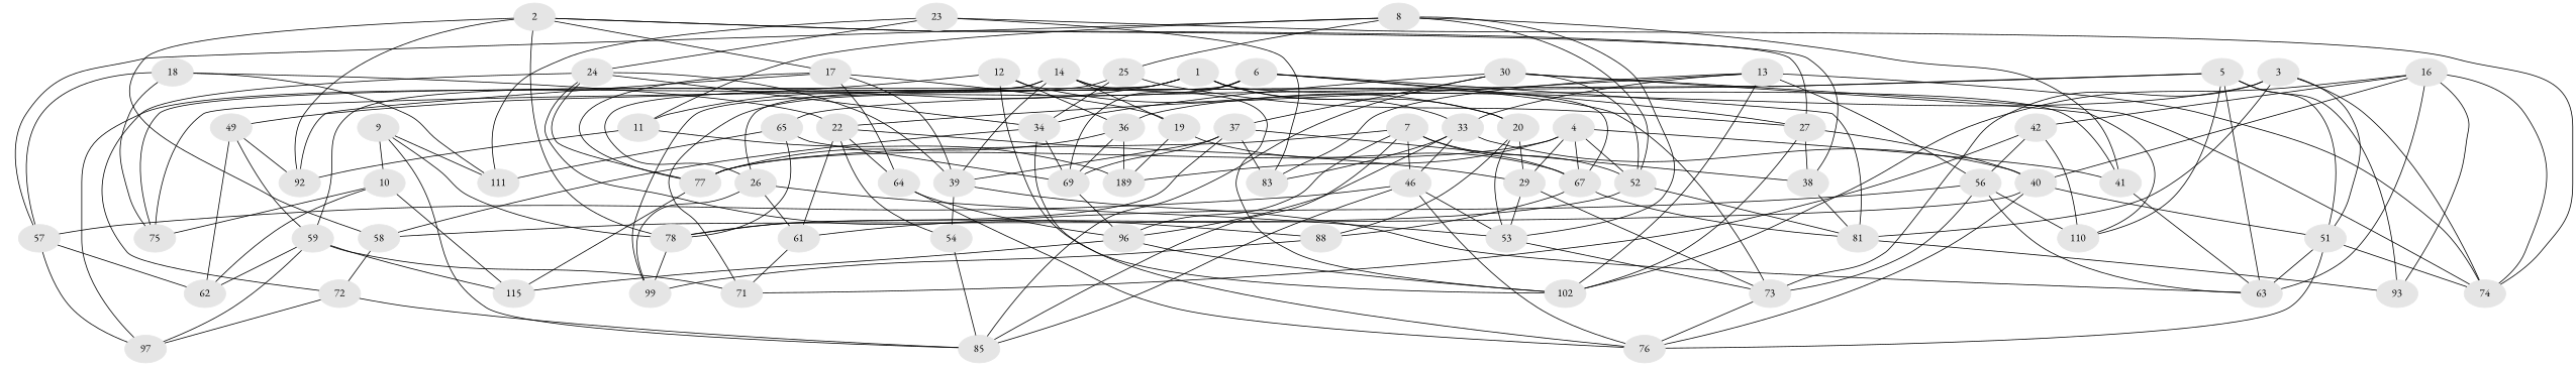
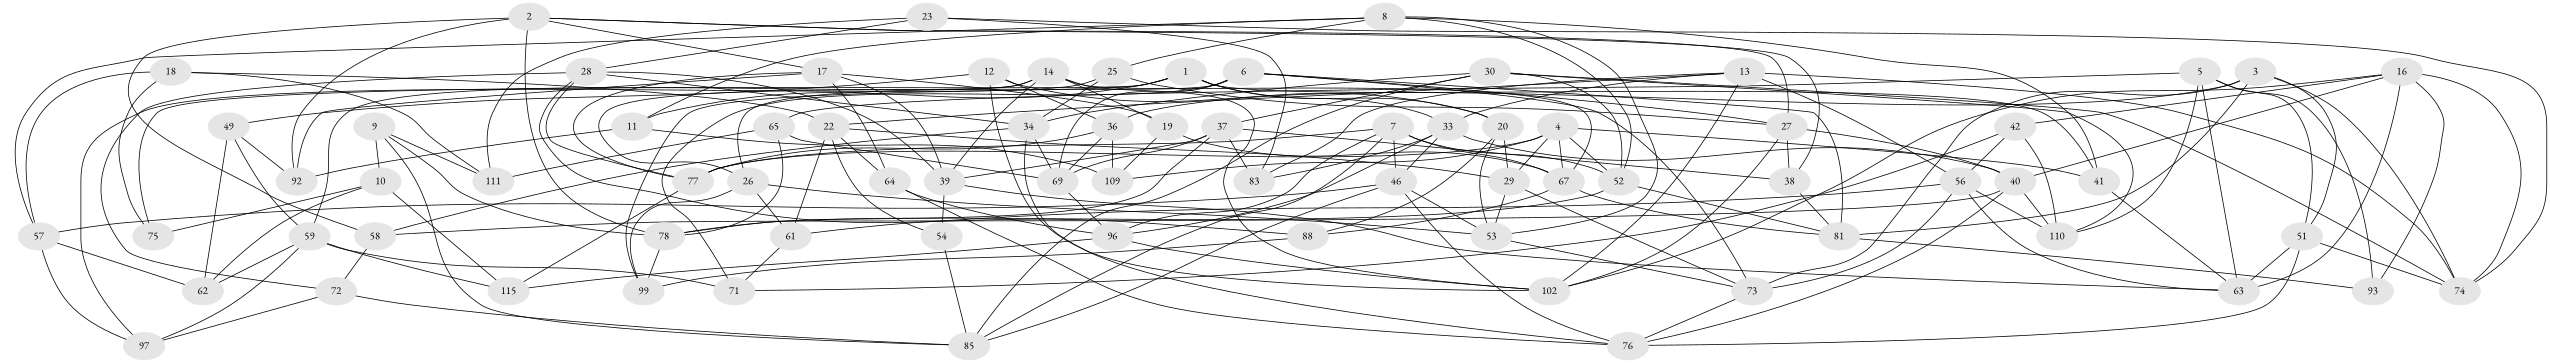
  graph {
    fontname="EB Garamond"
    node [color=gray90 fontname="EB Garamond" style=filled]
    edge [fontname="EB Garamond"]
    1 [super="+108"]
    11
    20 [super="+60"]
    33 [super="+103"]
    41
    75
    99
    92
-   109 [label=189]
+   109
    29 [super="+55"]
    53 [super="+116"]
    88
    46 [super="+118"]
    96 [super="+101"]
    83
    40 [super="+66"]
    63 [super="+95"]
    2 [super="+24"]
    17 [super="+31"]
    27 [super="+105"]
    38
    58
    n23 [label=78 super="+91"]
    77 [super="+119"]
    19
    39 [super="+45"]
    64
    102 [super="+113"]
    81 [super="+117"]
    72
    3 [super="+70"]
    36 [super="+48"]
    51 [super="+78"]
    73 [super="+84"]
    74 [super="+89"]
    69 [super="+114"]
    76 [super="+104"]
    93
    4 [super="+15"]
    52 [super="+80"]
    67 [super="+90"]
    115
    5 [super="+35"]
    65
    110
    111
    6 [super="+43"]
    26 [super="+87"]
    71
    61
    7 [super="+100"]
    85 [super="+98"]
    57 [super="+106"]
    8 [super="+44"]
    25
    34 [super="+50"]
    97
    62
    9
    10
    12
    49
    59 [super="+68"]
    13 [super="+107"]
    22 [super="+112"]
    56 [super="+82"]
    54
    14 [super="+86"]
    16 [super="+21"]
    42
    18
-   28 [super="+47" label=24]
+   28 [super="+47"]
    23
    30 [super="+32"]
    37 [super="+94"]
    1 -- 11
    1 -- 20
    1 -- 33
    1 -- 41
    1 -- 75
    1 -- 99
    11 -- 92
    11 -- 109
    20 -- 29 [weight=2]
    20 -- 53
    20 -- 88
    33 -- 46
    33 -- 96
    33 -- 83
    33 -- 40
    41 -- 63
    29 -- 53
    29 -- 73
    53 -- 73
    88 -- 99
    46 -- 53
    46 -- 76
    46 -- 85
    46 -- 57
    96 -- 102
    96 -- 115
    40 -- 58
-   40 -- 51
+   40 -- 110
    40 -- 76
    2 -- 92
    2 -- 17
    2 -- 27
    2 -- 38
    2 -- 58
    2 -- n23
    17 -- 92
    17 -- 77
    17 -- 19
    17 -- 39
    17 -- 64
    27 -- 40
    27 -- 38
    27 -- 102
    38 -- 81
    58 -- 72
    n23 -- 99
    77 -- 115
    19 -- 109
    19 -- 67
    39 -- 63
    39 -- 54
    64 -- 96
    64 -- 76
    81 -- 93
    72 -- 85
    72 -- 97
    3 -- 81
    3 -- 36 [weight=2]
    3 -- 51
    3 -- 73
    3 -- 74
    36 -- 109
    36 -- 77
    36 -- 69
    51 -- 63
    51 -- 74
    51 -- 76
    73 -- 76
    69 -- 96
    4 -- 41
    4 -- 109
    4 -- 29
    4 -- 77
    4 -- 52
    4 -- 67
    52 -- n23
    52 -- 81
    67 -- 88
    67 -- 81
-   5 -- 75
    5 -- 63
    5 -- 51
    5 -- 93
    5 -- 65
    5 -- 110
    65 -- n23
    65 -- 69
    65 -- 111
    6 -- 27
    6 -- 81
    6 -- 73
    6 -- 69
    6 -- 26
    6 -- 71
    26 -- 99
    26 -- 53
    26 -- 61
    61 -- 71
    7 -- 46
    7 -- 96
    7 -- 77
    7 -- 52
    7 -- 67
    7 -- 85
    57 -- 97
    57 -- 62
    8 -- 11
    8 -- 41
    8 -- 53
    8 -- 52
    8 -- 57
    8 -- 25
    25 -- 27
    25 -- 34
    25 -- 97
    34 -- 58
    34 -- 69
    34 -- 76
    9 -- n23
    9 -- 111
    9 -- 85
    9 -- 10
    10 -- 75
    10 -- 115
    10 -- 62
    12 -- 20
    12 -- 102
    12 -- 36
    12 -- 49
    49 -- 92
    49 -- 62
    49 -- 59
    59 -- 115
    59 -- 71
    59 -- 97
    59 -- 62
    13 -- 33
    13 -- 83
    13 -- 102
    13 -- 74
    13 -- 22
    13 -- 56
    22 -- 29
    22 -- 64
    22 -- 61
    22 -- 54
    56 -- 63
    56 -- 73
    56 -- 110
    56 -- 61
    54 -- 85
    14 -- 19
    14 -- 39
    14 -- 102
    14 -- 67
    14 -- 26
    14 -- 59
    16 -- 40
    16 -- 63
    16 -- 102
    16 -- 74
    16 -- 93
    16 -- 42
    42 -- 110
    42 -- 71
    42 -- 56
    18 -- 75
    18 -- 111
    18 -- 57
    18 -- 22
    28 -- 88
    28 -- 77
    28 -- 39
    28 -- 72
    28 -- 34
    23 -- 83
    23 -- 74
    23 -- 111
    23 -- 28
    30 -- 74
    30 -- 52
    30 -- 110
    30 -- 85
    30 -- 34
    30 -- 37
    37 -- 83
    37 -- 38
    37 -- n23
    37 -- 39
    37 -- 69
  }
